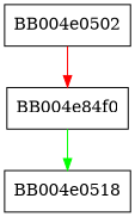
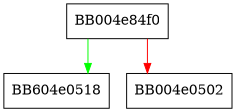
  digraph {
    splines=ortho
    node [shape=box]
    n1 [label=BB004e84f0]
-   BB004e0518
+   BB004e0518 [label=BB604e0518]
    BB004e0502
    n1 -> BB004e0518 [color=green]
-   BB004e0502 -> n1 [color=red]
+   n1 -> BB004e0502 [color=red]
  }
